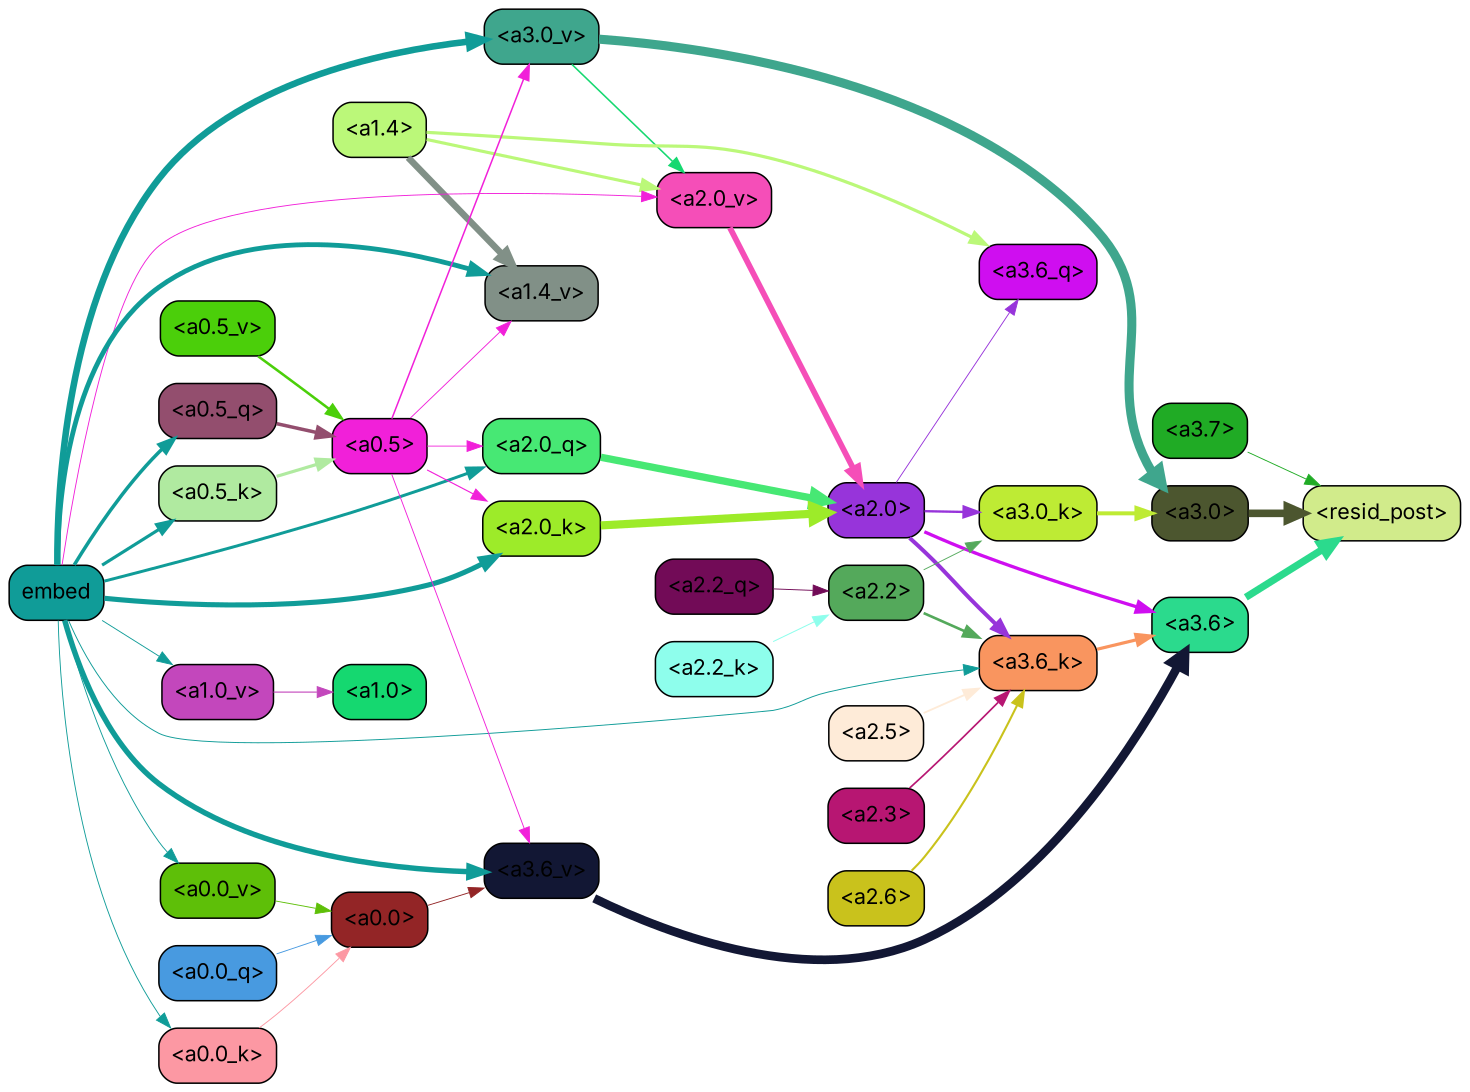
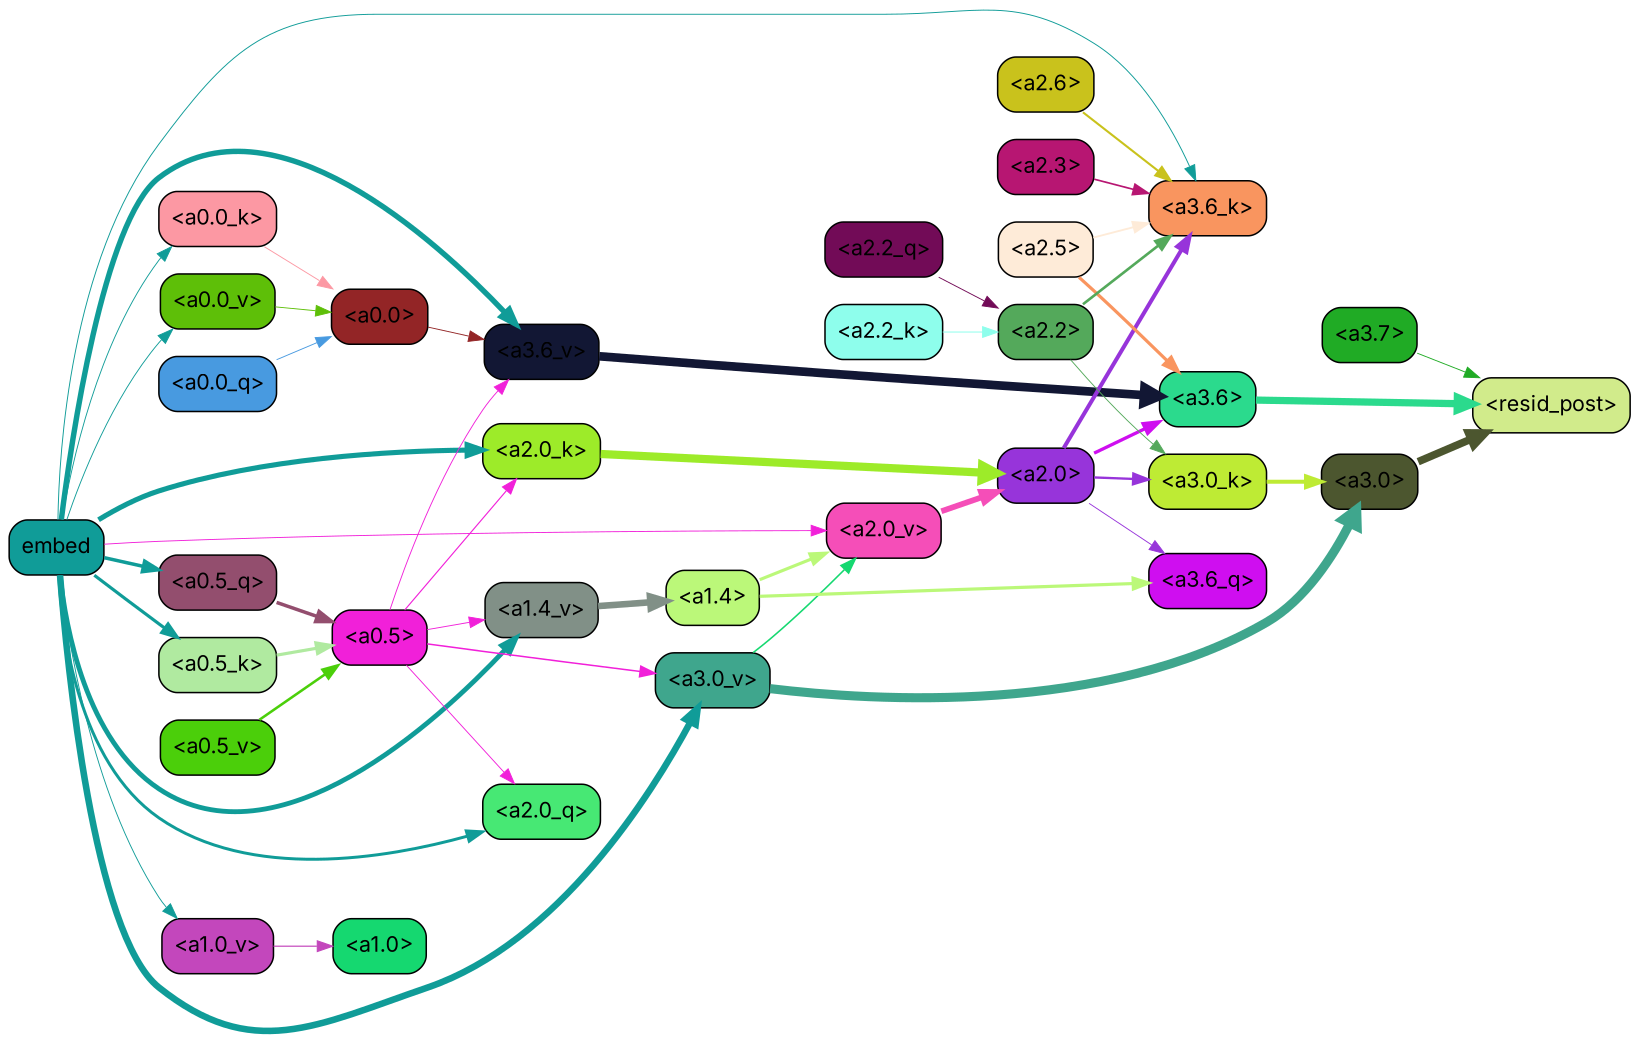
  strict digraph {
    fontname=Inter
    rankdir=LR
    splines=true
    node [color=black fontname=Inter shape=box style="filled, rounded"]
    edge [color="#109c98" fontname=Inter penwidth=0.6]
    "<a3.7>" [fillcolor="#20ab25"]
    "<resid_post>" [fillcolor="#d1eb8b"]
    "<a3.6>" [fillcolor="#2bda8d"]
    "<a3.0>" [fillcolor="#4c562f"]
    "<a3.6_q>" [fillcolor="#cf0ef0"]
    "<a3.6_k>" [fillcolor="#f9955f"]
    "<a3.0_k>" [fillcolor="#beeb34"]
    "<a3.6_v>" [fillcolor="#121734"]
    "<a3.0_v>" [fillcolor="#3fa68d"]
    "<a2.0_v>" [fillcolor="#f54eb8"]
    "<a2.0>" [fillcolor="#9734da"]
    "<a1.4>" [fillcolor="#bbf879"]
    "<a2.6>" [fillcolor="#c9c21c"]
    "<a2.5>" [fillcolor="#feebd8"]
    "<a2.3>" [fillcolor="#b71672"]
    "<a2.2>" [fillcolor="#54a95b"]
    embed [fillcolor="#109c98"]
    "<a2.0_q>" [fillcolor="#47e874"]
    "<a2.0_k>" [fillcolor="#9deb29"]
    "<a1.4_v>" [fillcolor="#819087"]
    "<a1.0_v>" [fillcolor="#c347bc"]
    "<a0.5_q>" [fillcolor="#934e6e"]
    "<a0.5_k>" [fillcolor="#b0eaa0"]
    "<a0.0_k>" [fillcolor="#fc98a3"]
    "<a0.0_v>" [fillcolor="#5ebf08"]
    "<a1.0>" [fillcolor="#15d870"]
    "<a0.5>" [fillcolor="#f120d9"]
    "<a0.0>" [fillcolor="#932526"]
    "<a0.5_v>" [fillcolor="#4bcf0a"]
    "<a2.2_q>" [fillcolor="#720b57"]
    "<a2.2_k>" [fillcolor="#8efeec"]
    "<a0.0_q>" [fillcolor="#489ae0"]
    "<a3.7>" -> "<resid_post>" [color="#20ab25"]
    "<a3.6>" -> "<resid_post>" [color="#2bda8d" penwidth=4.748674273490906]
    "<a3.0>" -> "<resid_post>" [color="#4c562f" penwidth=5.004031300544739]
-   "<a3.6_k>" -> "<a3.6>" [color="#f9955f" penwidth=2.086437076330185]
+   "<a2.5>" -> "<a3.6>" [color="#f9955f" penwidth=2.086437076330185]
    "<a3.0_k>" -> "<a3.0>" [color="#beeb34" penwidth=2.5988530814647675]
    "<a3.6_v>" -> "<a3.6>" [color="#121734" penwidth=5.669987380504608]
    "<a3.0_v>" -> "<a3.0>" [color="#3fa68d" penwidth=5.9515902400016785]
    "<a3.0_v>" -> "<a2.0_v>" [color="#15d870" penwidth=1.0333166718482971]
    "<a2.0_v>" -> "<a2.0>" [color="#f54eb8" penwidth=3.76983106136322]
    "<a2.0>" -> "<a3.6>" [color="#cf0ef0" penwidth=2.1656854450702667]
    "<a2.0>" -> "<a3.6_q>" [color="#9734da"]
    "<a2.0>" -> "<a3.6_k>" [color="#9734da" penwidth=2.6423546075820923]
    "<a2.0>" -> "<a3.0_k>" [color="#9734da" penwidth=1.5482127666473389]
    "<a1.4>" -> "<a3.6_q>" [color="#bbf879" penwidth=2.1035547256469727]
    "<a1.4>" -> "<a2.0_v>" [color="#bbf879" penwidth=2.048949420452118]
    "<a2.6>" -> "<a3.6_k>" [color="#c9c21c" penwidth=1.3718644380569458]
    "<a2.5>" -> "<a3.6_k>" [color="#feebd8" penwidth=1.231603980064392]
    "<a2.3>" -> "<a3.6_k>" [color="#b71672" penwidth=1.1117559671401978]
    "<a2.2>" -> "<a3.6_k>" [color="#54a95b" penwidth=1.7315057516098022]
    "<a2.2>" -> "<a3.0_k>" [color="#54a95b"]
    embed -> "<a3.6_k>" [penwidth=0.6229734420776367]
    embed -> "<a3.6_v>" [penwidth=3.56406831741333]
    embed -> "<a3.0_v>" [penwidth=4.293717980384827]
    embed -> "<a2.0_v>" [color="#f120d9"]
    embed -> "<a2.0_q>" [penwidth=1.9479764699935913]
    embed -> "<a2.0_k>" [penwidth=3.348647713661194]
    embed -> "<a1.4_v>" [penwidth=3.1658360958099365]
    embed -> "<a1.0_v>"
    embed -> "<a0.5_q>" [penwidth=2.3033435344696045]
    embed -> "<a0.5_k>" [penwidth=2.0782761573791504]
    embed -> "<a0.0_k>"
    embed -> "<a0.0_v>"
-   "<a2.0_q>" -> "<a2.0>" [color="#47e874" penwidth=4.801594913005829]
    "<a2.0_k>" -> "<a2.0>" [color="#9deb29" penwidth=5.364346981048584]
-   "<a1.4>" -> "<a1.4_v>" [color="#819087" penwidth=4.295930981636047]
+   "<a1.4_v>" -> "<a1.4>" [color="#819087" penwidth=4.295930981636047]
    "<a1.0_v>" -> "<a1.0>" [color="#c347bc" penwidth=0.7506231069564819]
    "<a0.5_q>" -> "<a0.5>" [color="#934e6e" penwidth=2.30334210395813]
    "<a0.5_k>" -> "<a0.5>" [color="#b0eaa0" penwidth=2.078277349472046]
    "<a0.0_k>" -> "<a0.0>" [color="#fc98a3"]
    "<a0.0_v>" -> "<a0.0>" [color="#5ebf08"]
    "<a0.5>" -> "<a3.6_v>" [color="#f120d9"]
    "<a0.5>" -> "<a3.0_v>" [color="#f120d9" penwidth=0.9916514158248901]
    "<a0.5>" -> "<a2.0_q>" [color="#f120d9"]
    "<a0.5>" -> "<a2.0_k>" [color="#f120d9" penwidth=0.7479127645492554]
    "<a0.5>" -> "<a1.4_v>" [color="#f120d9"]
    "<a0.0>" -> "<a3.6_v>" [color="#932526"]
    "<a0.5_v>" -> "<a0.5>" [color="#4bcf0a" penwidth=1.6795680522918701]
    "<a2.2_q>" -> "<a2.2>" [color="#720b57" penwidth=0.6068362593650818]
    "<a2.2_k>" -> "<a2.2>" [color="#8efeec" penwidth=0.6648573875427246]
    "<a0.0_q>" -> "<a0.0>" [color="#489ae0"]
  }
